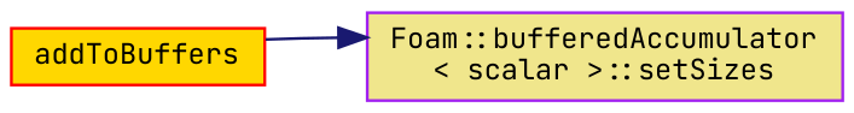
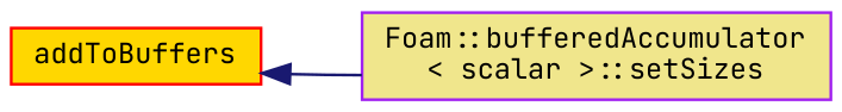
  digraph {
    rankdir=LR
    fontname="JetBrains Mono"
    node [fontname="JetBrains Mono" fontsize=10 shape=record style=filled]
    n1 [color=red fillcolor=gold fontcolor=black height=0.2 label=addToBuffers width=0.4]
    n2 [color=purple height=0.2 label="Foam::bufferedAccumulator\l\< scalar \>::setSizes" width=0.4 fillcolor=khaki]
-   n2 -> n1 [color=midnightblue dir=back fontname="JetBrains Mono" fontsize=10 labelfontname=Helvetica labelfontsize=10 style=solid]
+   n1 -> n2 [color=midnightblue dir=back fontname="JetBrains Mono" fontsize=10 labelfontname=Helvetica labelfontsize=10 style=solid]
  }
